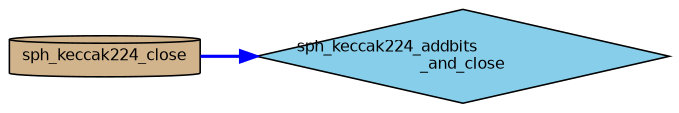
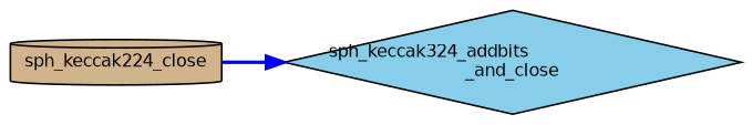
  digraph {
    rankdir=LR
    node [color=black fontname=Helvetica fontsize=10 style=filled]
    n1 [fillcolor=tan fontcolor=black height=0.2 label=sph_keccak224_close shape=cylinder width=0.4]
-   n2 [fillcolor=skyblue height=0.2 label="sph_keccak224_addbits\l_and_close" shape=diamond width=0.4]
+   n2 [fillcolor=skyblue height=0.2 label="sph_keccak324_addbits\l_and_close" shape=diamond width=0.4]
    n1 -> n2 [color=blue fontname=Helvetica fontsize=10 labelfontname=Helvetica labelfontsize=10 style=bold]
  }
